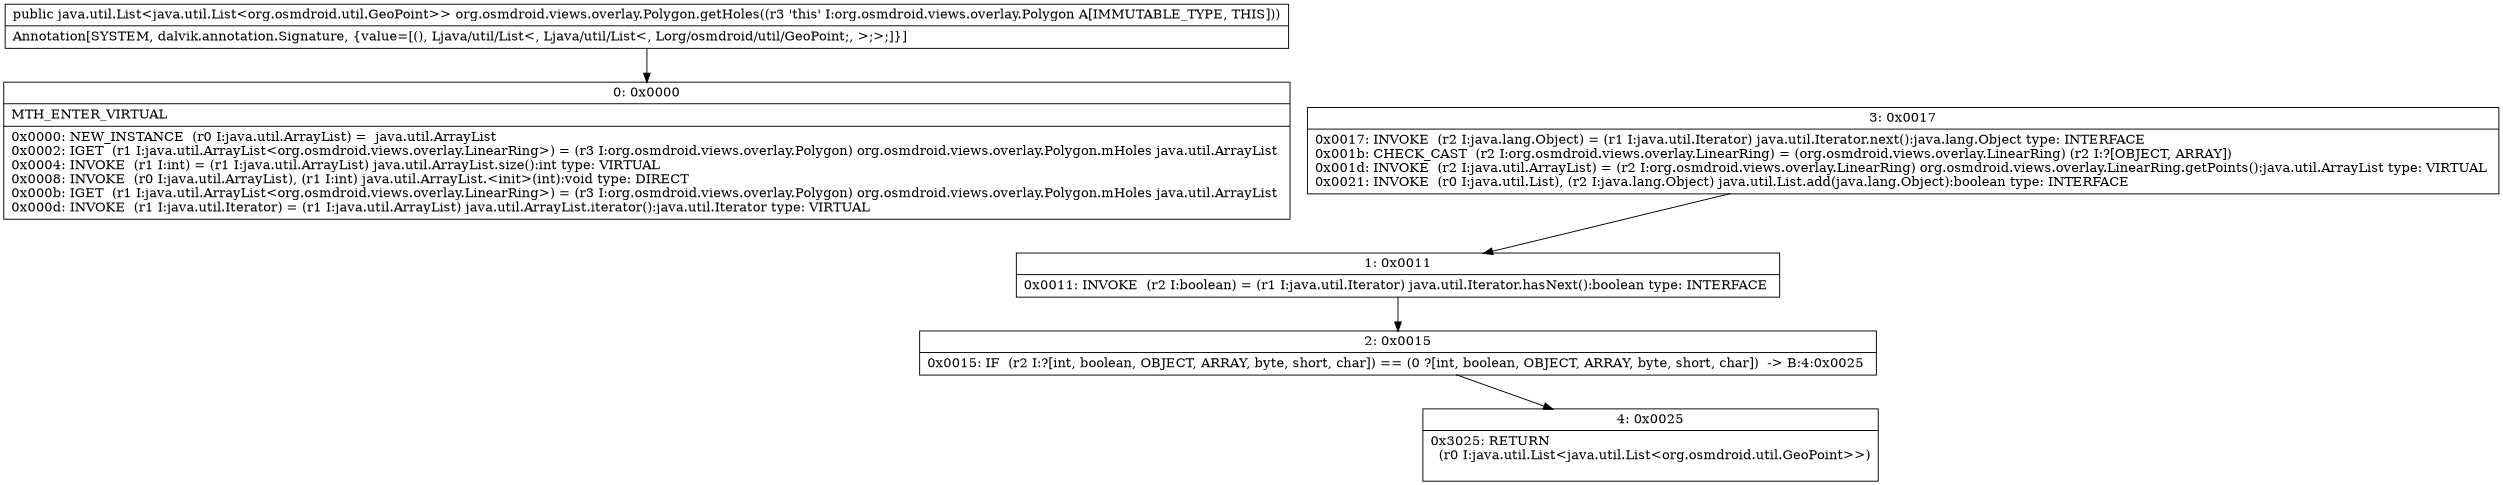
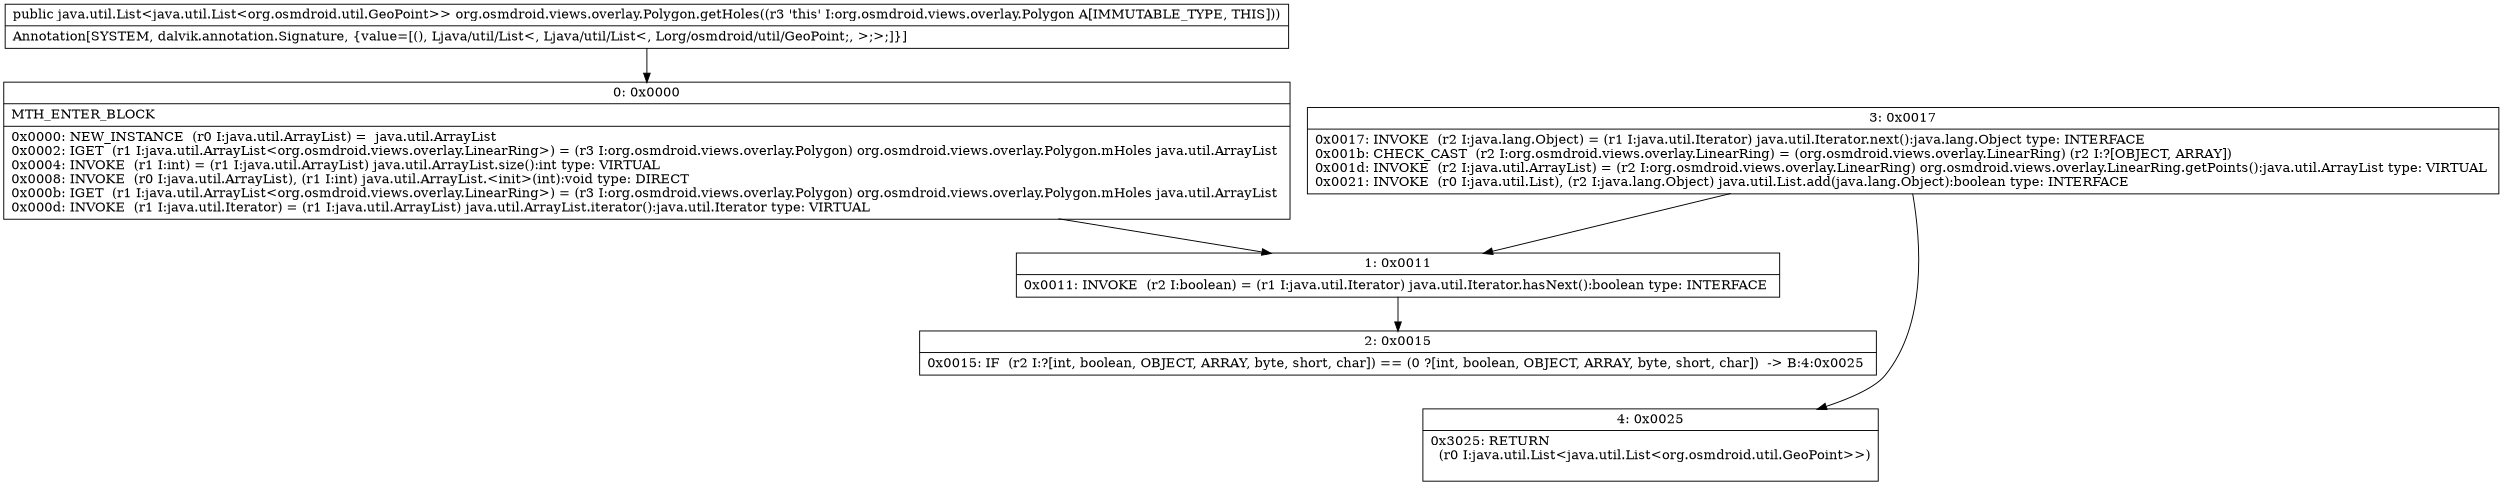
  digraph {
    fontname="DejaVu Serif"
    node [fontname="DejaVu Serif" shape=record]
    edge [fontname="DejaVu Serif"]
-   n1 [label="{0\:\ 0x0000|MTH_ENTER_VIRTUAL\l|0x0000: NEW_INSTANCE  (r0 I:java.util.ArrayList) =  java.util.ArrayList \l0x0002: IGET  (r1 I:java.util.ArrayList\<org.osmdroid.views.overlay.LinearRing\>) = (r3 I:org.osmdroid.views.overlay.Polygon) org.osmdroid.views.overlay.Polygon.mHoles java.util.ArrayList \l0x0004: INVOKE  (r1 I:int) = (r1 I:java.util.ArrayList) java.util.ArrayList.size():int type: VIRTUAL \l0x0008: INVOKE  (r0 I:java.util.ArrayList), (r1 I:int) java.util.ArrayList.\<init\>(int):void type: DIRECT \l0x000b: IGET  (r1 I:java.util.ArrayList\<org.osmdroid.views.overlay.LinearRing\>) = (r3 I:org.osmdroid.views.overlay.Polygon) org.osmdroid.views.overlay.Polygon.mHoles java.util.ArrayList \l0x000d: INVOKE  (r1 I:java.util.Iterator) = (r1 I:java.util.ArrayList) java.util.ArrayList.iterator():java.util.Iterator type: VIRTUAL \l}"]
+   n1 [label="{0\:\ 0x0000|MTH_ENTER_BLOCK\l|0x0000: NEW_INSTANCE  (r0 I:java.util.ArrayList) =  java.util.ArrayList \l0x0002: IGET  (r1 I:java.util.ArrayList\<org.osmdroid.views.overlay.LinearRing\>) = (r3 I:org.osmdroid.views.overlay.Polygon) org.osmdroid.views.overlay.Polygon.mHoles java.util.ArrayList \l0x0004: INVOKE  (r1 I:int) = (r1 I:java.util.ArrayList) java.util.ArrayList.size():int type: VIRTUAL \l0x0008: INVOKE  (r0 I:java.util.ArrayList), (r1 I:int) java.util.ArrayList.\<init\>(int):void type: DIRECT \l0x000b: IGET  (r1 I:java.util.ArrayList\<org.osmdroid.views.overlay.LinearRing\>) = (r3 I:org.osmdroid.views.overlay.Polygon) org.osmdroid.views.overlay.Polygon.mHoles java.util.ArrayList \l0x000d: INVOKE  (r1 I:java.util.Iterator) = (r1 I:java.util.ArrayList) java.util.ArrayList.iterator():java.util.Iterator type: VIRTUAL \l}"]
    n2 [label="{1\:\ 0x0011|0x0011: INVOKE  (r2 I:boolean) = (r1 I:java.util.Iterator) java.util.Iterator.hasNext():boolean type: INTERFACE \l}"]
    n3 [label="{2\:\ 0x0015|0x0015: IF  (r2 I:?[int, boolean, OBJECT, ARRAY, byte, short, char]) == (0 ?[int, boolean, OBJECT, ARRAY, byte, short, char])  \-\> B:4:0x0025 \l}"]
    n4 [label="{4\:\ 0x0025|0x3025: RETURN  \l  (r0 I:java.util.List\<java.util.List\<org.osmdroid.util.GeoPoint\>\>)\l \l}"]
    n5 [label="{3\:\ 0x0017|0x0017: INVOKE  (r2 I:java.lang.Object) = (r1 I:java.util.Iterator) java.util.Iterator.next():java.lang.Object type: INTERFACE \l0x001b: CHECK_CAST  (r2 I:org.osmdroid.views.overlay.LinearRing) = (org.osmdroid.views.overlay.LinearRing) (r2 I:?[OBJECT, ARRAY]) \l0x001d: INVOKE  (r2 I:java.util.ArrayList) = (r2 I:org.osmdroid.views.overlay.LinearRing) org.osmdroid.views.overlay.LinearRing.getPoints():java.util.ArrayList type: VIRTUAL \l0x0021: INVOKE  (r0 I:java.util.List), (r2 I:java.lang.Object) java.util.List.add(java.lang.Object):boolean type: INTERFACE \l}"]
    n6 [label="{public java.util.List\<java.util.List\<org.osmdroid.util.GeoPoint\>\> org.osmdroid.views.overlay.Polygon.getHoles((r3 'this' I:org.osmdroid.views.overlay.Polygon A[IMMUTABLE_TYPE, THIS]))  | Annotation[SYSTEM, dalvik.annotation.Signature, \{value=[(), Ljava\/util\/List\<, Ljava\/util\/List\<, Lorg\/osmdroid\/util\/GeoPoint;, \>;\>;]\}]\l}"]
+   n1 -> n2
    n2 -> n3
-   n3 -> n4
+   n5 -> n4
    n5 -> n2
    n6 -> n1
  }
